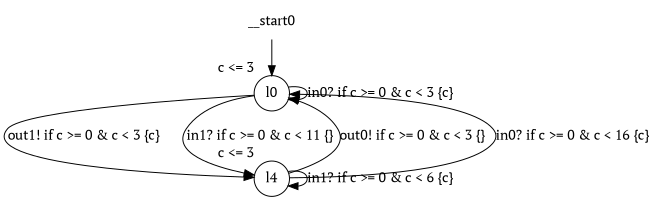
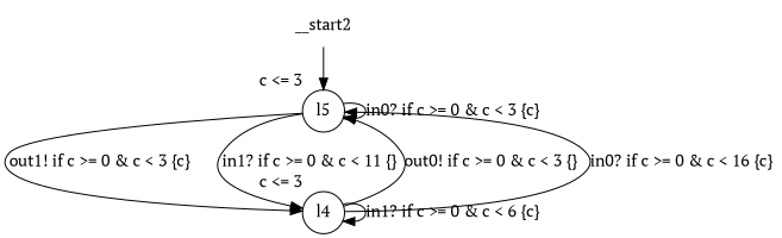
  digraph {
    fontname="PT Serif"
    node [fontname="PT Serif" shape=circle margin=0 xlabel="c <= 3"]
    edge [fontname="PT Serif"]
-   __start0 [shape=none margin="" xlabel=""]
-   n2 [label=l0]
+   __start0 [shape=none label=__start2 margin="" xlabel=""]
+   n2 [label=l5]
    n3 [label=l4]
    __start0 -> n2
    n2 -> n2 [label="in0? if c >= 0 & c < 3 {c} "]
    n2 -> n3 [label="out1! if c >= 0 & c < 3 {c} "]
    n2 -> n3 [label="in1? if c >= 0 & c < 11 {} "]
    n3 -> n2 [label="out0! if c >= 0 & c < 3 {} "]
    n3 -> n2 [label="in0? if c >= 0 & c < 16 {c} "]
    n3 -> n3 [label="in1? if c >= 0 & c < 6 {c} "]
  }
